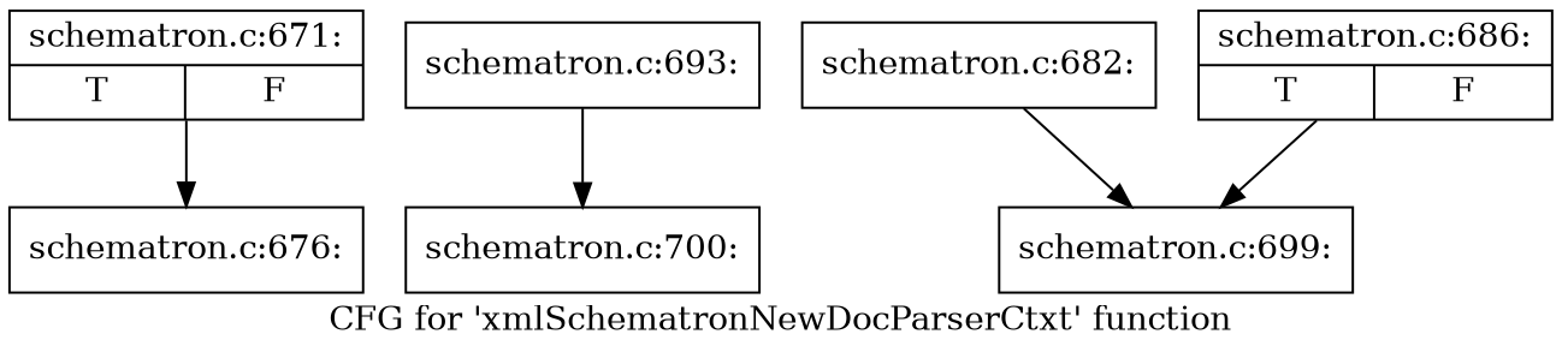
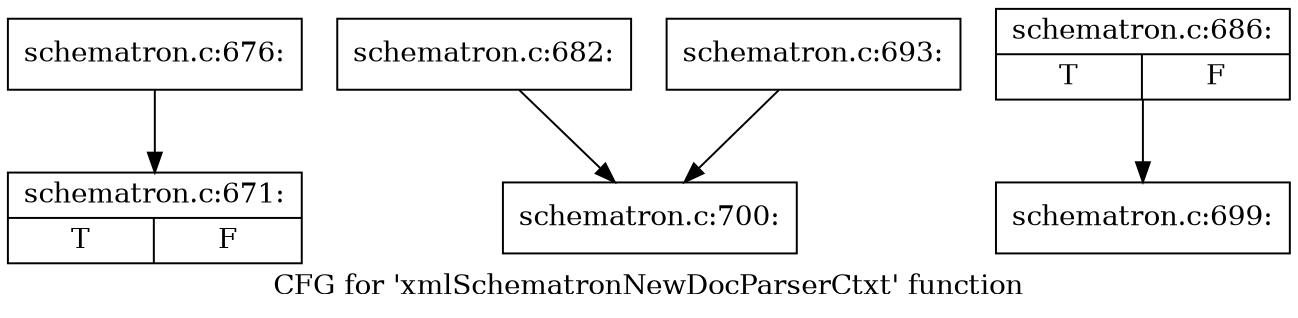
  digraph {
    label="CFG for 'xmlSchematronNewDocParserCtxt' function"
    node [shape=record]
    n1 [label="{schematron.c:671:|{<s0>T|<s1>F}}"]
    n2 [label="{schematron.c:676:}"]
    n3 [label="{schematron.c:700:}"]
    n4 [label="{schematron.c:682:}"]
    n5 [label="{schematron.c:686:|{<s0>T|<s1>F}}"]
    n6 [label="{schematron.c:699:}"]
    n7 [label="{schematron.c:693:}"]
-   n1 -> n2
-   n4 -> n6
+   n2 -> n1
+   n4 -> n3
    n5 -> n6
    n7 -> n3
  }
